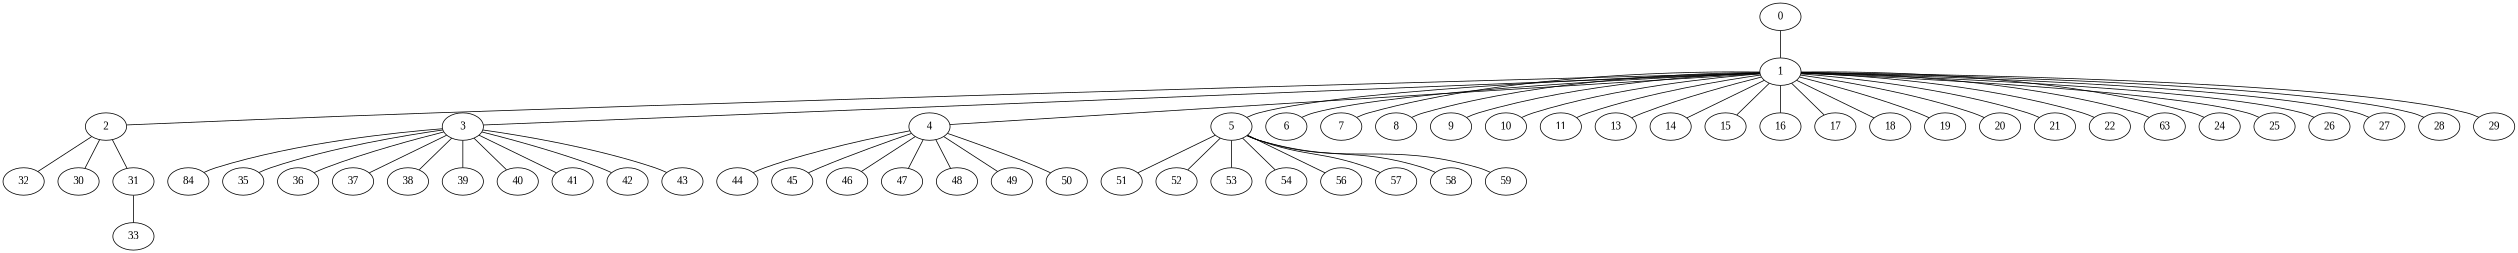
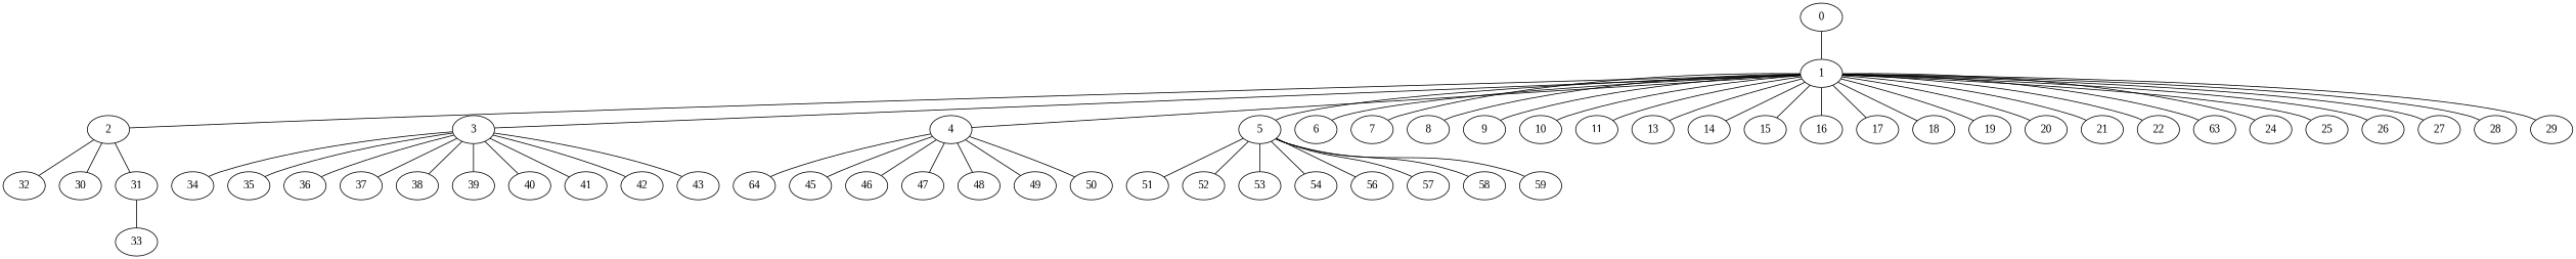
  graph {
    fontname="Liberation Serif"
    node [fontname="Liberation Serif"]
    edge [fontname="Liberation Serif"]
    0
    1
    2
    3
    4
    5
    6
    7
    8
    9
    10
    11
    13
    14
    15
    16
    17
    18
    19
    20
    21
    22
    n23 [label=63]
    24
    25
    26
    27
    28
    29
    32
    30
    31
-   34 [label=84]
+   34
    35
    36
    37
    38
    39
    40
    41
    42
    43
-   44
+   44 [label=64]
    45
    46
    47
    48
    49
    50
    51
    52
    53
    54
    56
    57
    58
    59
    33
    0 -- 1
    1 -- 2
    1 -- 3
    1 -- 4
    1 -- 5
    1 -- 6
    1 -- 7
    1 -- 8
    1 -- 9
    1 -- 10
    1 -- 11
    1 -- 13
    1 -- 14
    1 -- 15
    1 -- 16
    1 -- 17
    1 -- 18
    1 -- 19
    1 -- 20
    1 -- 21
    1 -- 22
    1 -- n23
    1 -- 24
    1 -- 25
    1 -- 26
    1 -- 27
    1 -- 28
    1 -- 29
    2 -- 32
    2 -- 30
    2 -- 31
    3 -- 34
    3 -- 35
    3 -- 36
    3 -- 37
    3 -- 38
    3 -- 39
    3 -- 40
    3 -- 41
    3 -- 42
    3 -- 43
    4 -- 44
    4 -- 45
    4 -- 46
    4 -- 47
    4 -- 48
    4 -- 49
    4 -- 50
    5 -- 51
    5 -- 52
    5 -- 53
    5 -- 54
    5 -- 56
    5 -- 57
    5 -- 58
    5 -- 59
    31 -- 33
  }
